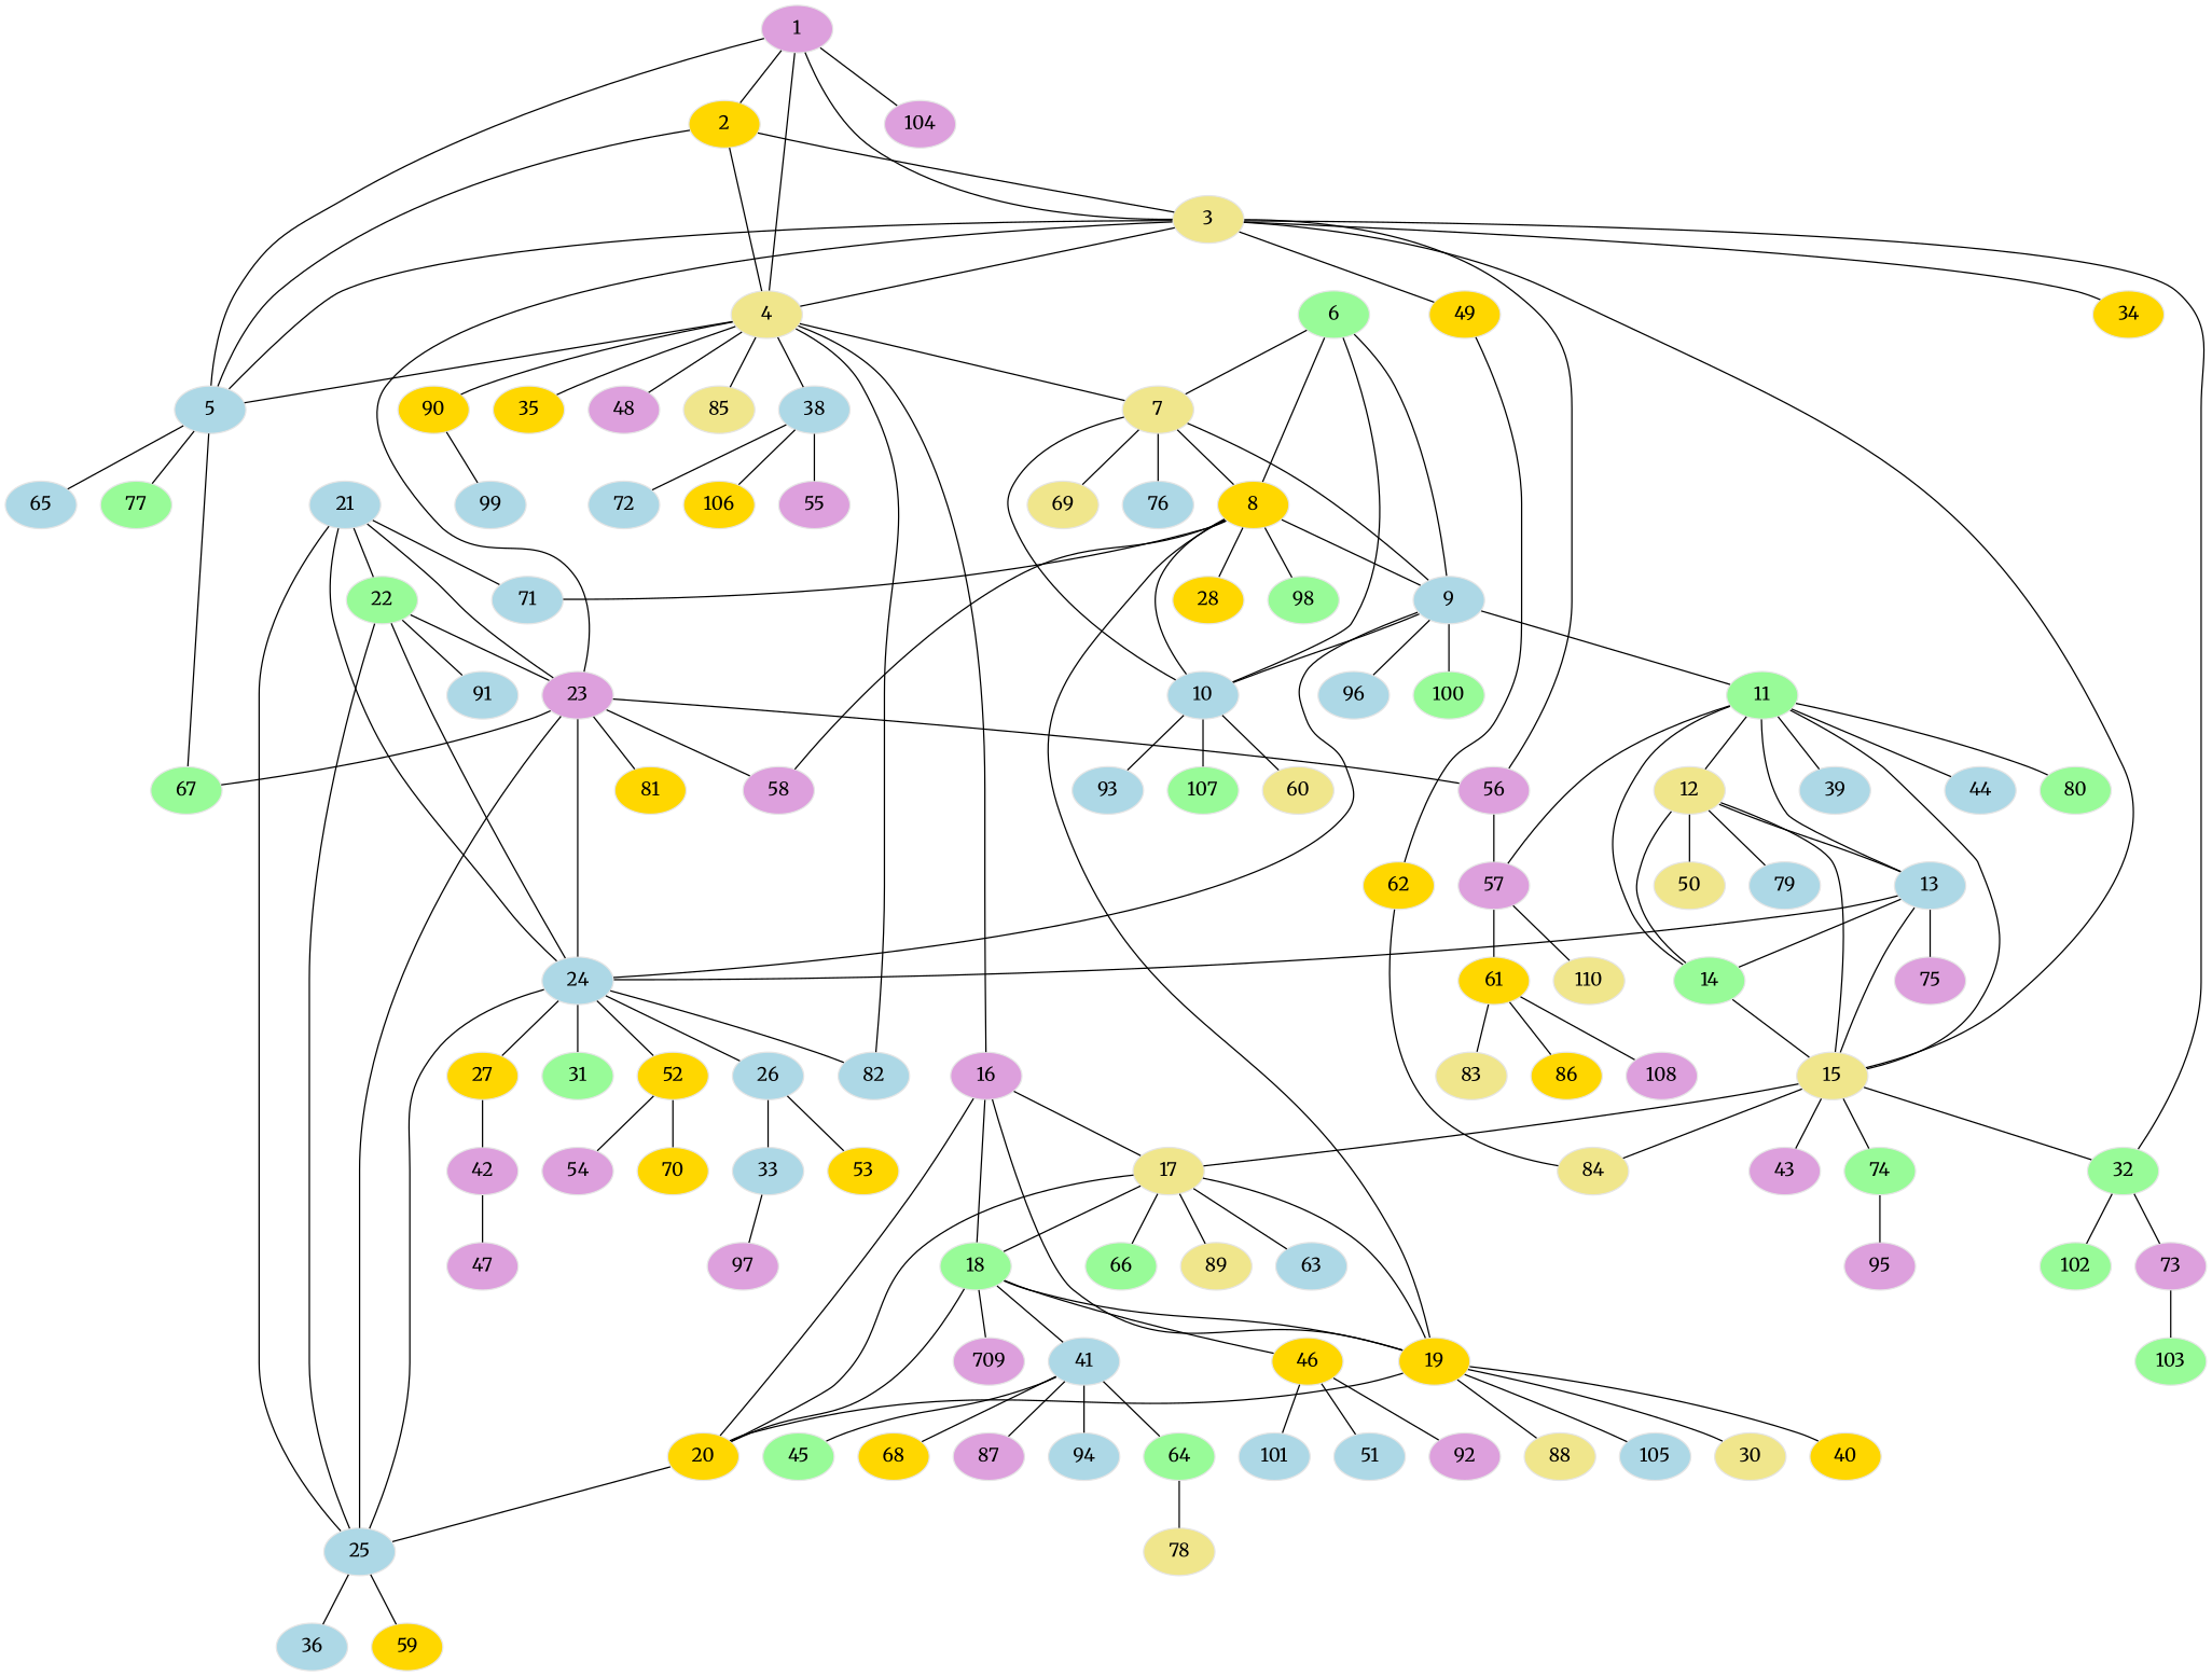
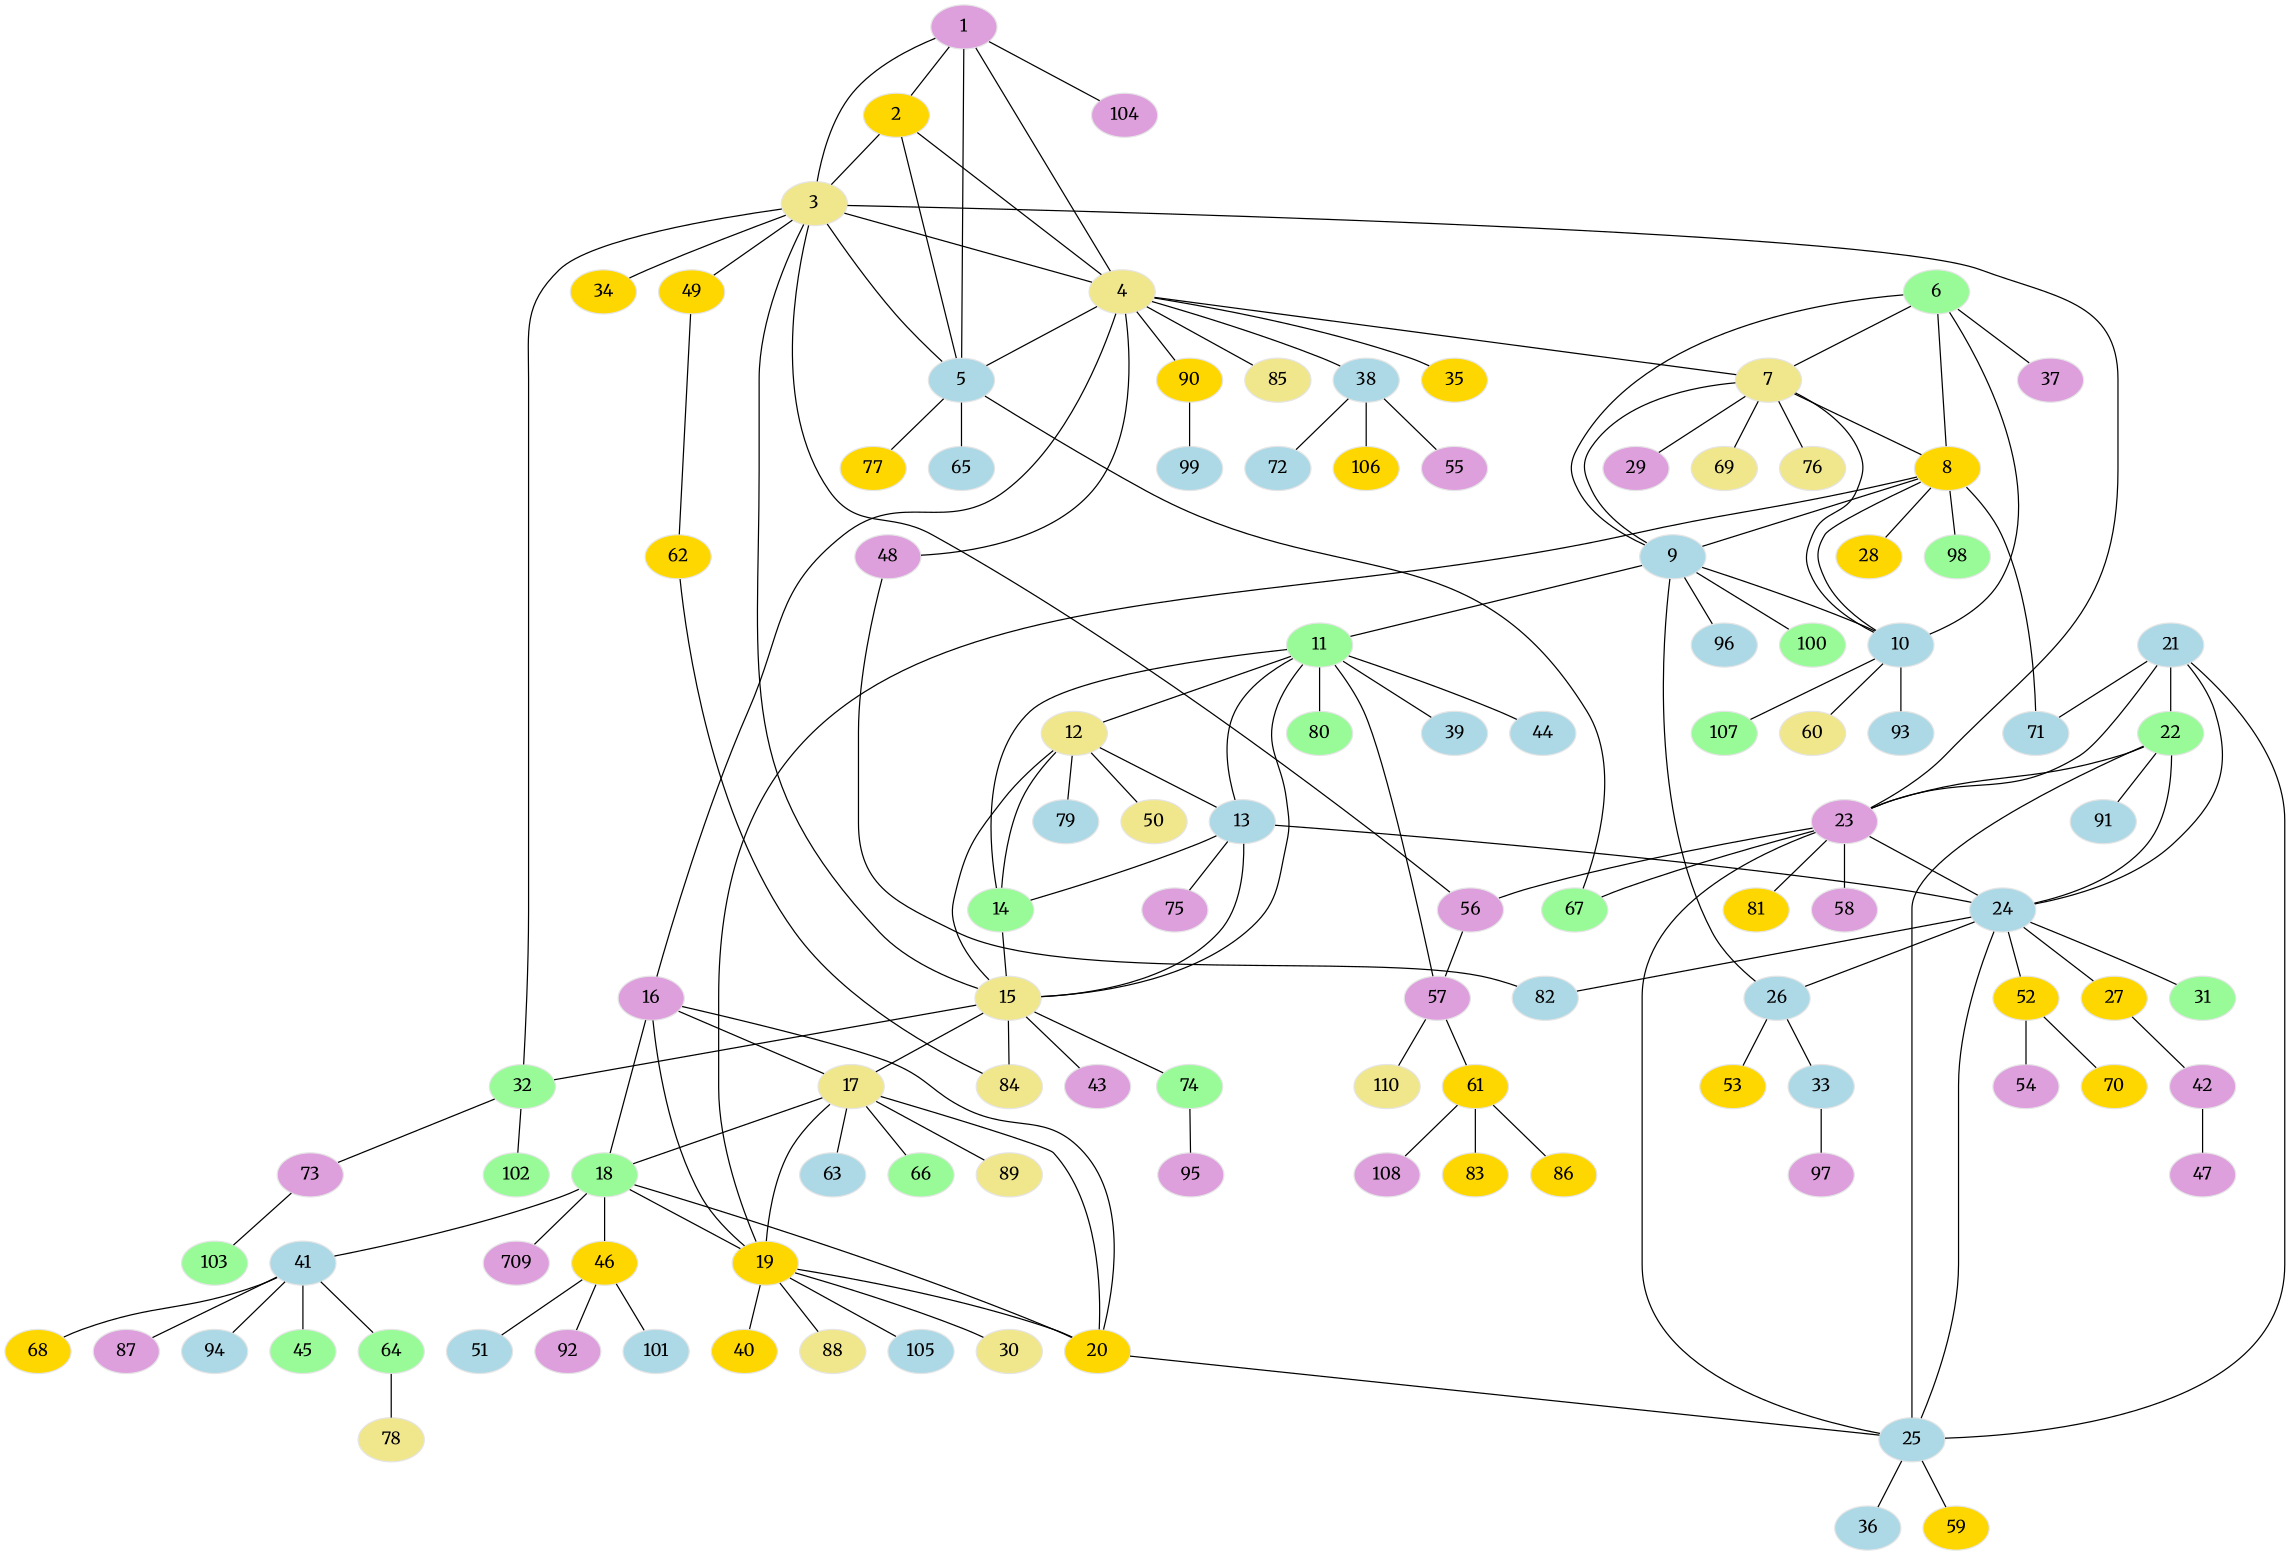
  graph {
    fontname=Merriweather
    node [color=gray90 fillcolor=lightblue fontname=Merriweather style=filled]
    edge [fontname=Merriweather]
    1 [fillcolor=plum]
    2 [fillcolor=gold]
    3 [fillcolor=khaki]
    4 [fillcolor=khaki]
    5
    104 [fillcolor=plum]
    15 [fillcolor=khaki]
    23 [fillcolor=plum]
    32 [fillcolor=palegreen]
    34 [fillcolor=gold]
    49 [fillcolor=gold]
    56 [fillcolor=plum]
    7 [fillcolor=khaki]
    16 [fillcolor=plum]
    35 [fillcolor=gold]
    38
    48 [fillcolor=plum]
    82
    85 [fillcolor=khaki]
    90 [fillcolor=gold]
    65
    67 [fillcolor=palegreen]
-   77 [fillcolor=palegreen]
+   77 [fillcolor=gold]
    17 [fillcolor=khaki]
    43 [fillcolor=plum]
    74 [fillcolor=palegreen]
    84 [fillcolor=khaki]
    58 [fillcolor=plum]
    24
    25
    81 [fillcolor=gold]
    73 [fillcolor=plum]
    102 [fillcolor=palegreen]
    62 [fillcolor=gold]
    57 [fillcolor=plum]
    8 [fillcolor=gold]
    9
    10
+   29 [fillcolor=plum]
    69 [fillcolor=khaki]
-   76
+   76 [fillcolor=khaki]
    19 [fillcolor=gold]
    18 [fillcolor=palegreen]
    20 [fillcolor=gold]
    55 [fillcolor=plum]
    72
    106 [fillcolor=gold]
    99
    6 [fillcolor=palegreen]
+   37 [fillcolor=plum]
    28 [fillcolor=gold]
    71
    98 [fillcolor=palegreen]
    11 [fillcolor=palegreen]
    96
    100 [fillcolor=palegreen]
    60 [fillcolor=khaki]
    93
    107 [fillcolor=palegreen]
    30 [fillcolor=khaki]
    40 [fillcolor=gold]
    88 [fillcolor=khaki]
    105
    12 [fillcolor=khaki]
    13
    14 [fillcolor=palegreen]
    39
    44
    80 [fillcolor=palegreen]
    26
    27 [fillcolor=gold]
    31 [fillcolor=palegreen]
    52 [fillcolor=gold]
    50 [fillcolor=khaki]
    79
    75 [fillcolor=plum]
    61 [fillcolor=gold]
    110 [fillcolor=khaki]
    63
    66 [fillcolor=palegreen]
    89 [fillcolor=khaki]
    95 [fillcolor=plum]
    41
    46 [fillcolor=gold]
    n85 [fillcolor=plum label=709]
    45 [fillcolor=palegreen]
    64 [fillcolor=palegreen]
    68 [fillcolor=gold]
    87 [fillcolor=plum]
    94
    51
    92 [fillcolor=plum]
    101
    36
    59 [fillcolor=gold]
    21
    22 [fillcolor=palegreen]
    91
    33
    53 [fillcolor=gold]
    42 [fillcolor=plum]
    54 [fillcolor=plum]
    70 [fillcolor=gold]
    97 [fillcolor=plum]
    47 [fillcolor=plum]
    103 [fillcolor=palegreen]
    78 [fillcolor=khaki]
-   83 [fillcolor=khaki]
+   83 [fillcolor=gold]
    86 [fillcolor=gold]
    108 [fillcolor=plum]
    1 -- 2
    1 -- 3
    1 -- 4
    1 -- 5
    1 -- 104
    2 -- 3
    2 -- 4
    2 -- 5
    3 -- 4
    3 -- 5
    3 -- 15
    3 -- 23
    3 -- 32
    3 -- 34
    3 -- 49
    3 -- 56
    4 -- 5
    4 -- 7
    4 -- 16
    4 -- 35
    4 -- 38
    4 -- 48
-   4 -- 82
+   48 -- 82
    4 -- 85
    4 -- 90
    5 -- 65
    5 -- 67
    5 -- 77
    15 -- 32
    15 -- 17
    15 -- 43
    15 -- 74
    15 -- 84
    23 -- 56
    23 -- 67
    23 -- 58
    23 -- 24
    23 -- 25
    23 -- 81
    32 -- 73
    32 -- 102
    49 -- 62
    56 -- 57
    7 -- 8
    7 -- 9
    7 -- 10
+   7 -- 29
    7 -- 69
    7 -- 76
    16 -- 17
    16 -- 19
    16 -- 18
    16 -- 20
    38 -- 55
    38 -- 72
    38 -- 106
    90 -- 99
    17 -- 19
    17 -- 18
    17 -- 20
    17 -- 63
    17 -- 66
    17 -- 89
    74 -- 95
    24 -- 82
    24 -- 25
    24 -- 26
    24 -- 27
    24 -- 31
    24 -- 52
    25 -- 36
    25 -- 59
    73 -- 103
    62 -- 84
    57 -- 61
    57 -- 110
-   8 -- 58
    8 -- 9
    8 -- 10
    8 -- 19
    8 -- 28
    8 -- 71
    8 -- 98
-   9 -- 24
+   9 -- 26
    9 -- 10
    9 -- 11
    9 -- 96
    9 -- 100
    10 -- 60
    10 -- 93
    10 -- 107
    19 -- 20
    19 -- 30
    19 -- 40
    19 -- 88
    19 -- 105
    18 -- 19
    18 -- 20
    18 -- 41
    18 -- 46
    18 -- n85
    20 -- 25
    6 -- 7
    6 -- 8
    6 -- 9
    6 -- 10
+   6 -- 37
    11 -- 15
    11 -- 57
    11 -- 12
    11 -- 13
    11 -- 14
    11 -- 39
    11 -- 44
    11 -- 80
    12 -- 15
    12 -- 13
    12 -- 14
    12 -- 50
    12 -- 79
    13 -- 15
    13 -- 24
    13 -- 14
    13 -- 75
    14 -- 15
    26 -- 33
    26 -- 53
    27 -- 42
    52 -- 54
    52 -- 70
    61 -- 83
    61 -- 86
    61 -- 108
    41 -- 45
    41 -- 64
    41 -- 68
    41 -- 87
    41 -- 94
    46 -- 51
    46 -- 92
    46 -- 101
    64 -- 78
    21 -- 23
    21 -- 24
    21 -- 25
    21 -- 71
    21 -- 22
    22 -- 23
    22 -- 24
    22 -- 25
    22 -- 91
    33 -- 97
    42 -- 47
  }
